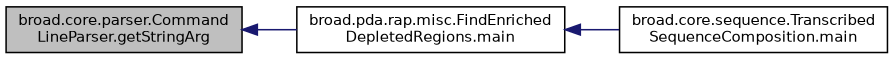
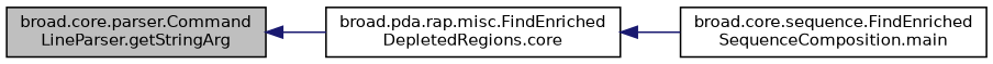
  digraph {
    rankdir=LR
    node [color=black fillcolor=white fontname=Helvetica fontsize=10 shape=record style=filled]
    edge [color=midnightblue dir=back fontname=Helvetica fontsize=10 labelfontname=Helvetica labelfontsize=10 style=solid]
    n1 [fillcolor=grey75 fontcolor=black height=0.2 label="broad.core.parser.Command\lLineParser.getStringArg" width=0.4]
-   n2 [height=0.2 label="broad.pda.rap.misc.FindEnriched\lDepletedRegions.main" width=0.4]
-   n3 [height=0.2 label="broad.core.sequence.Transcribed\lSequenceComposition.main" width=0.4]
+   n2 [height=0.2 label="broad.pda.rap.misc.FindEnriched\lDepletedRegions.core" width=0.4]
+   n3 [height=0.2 label="broad.core.sequence.FindEnriched\lSequenceComposition.main" width=0.4]
    n1 -> n2
    n2 -> n3
  }
